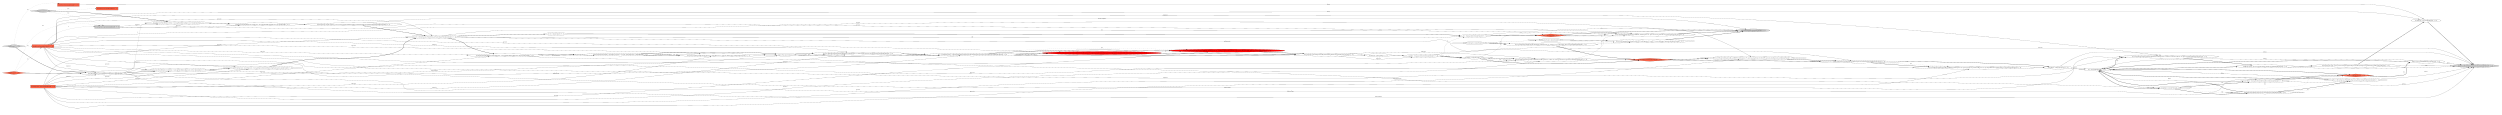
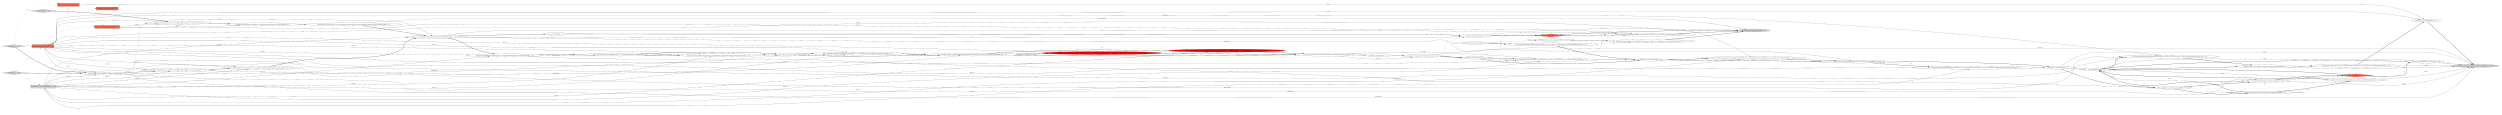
  digraph {
    fontname="EB Garamond"
    rankdir=LR
    node [fillcolor=white fontname="EB Garamond" shape=ellipse style=filled]
    edge [fontname="EB Garamond" style=bold]
    n1 [label="throw new IOException(String.format(Locale.ROOT,\"invalid expression %s - workers '%s' must be greater than 0.\",expression,workersStr))@@@22@@@['1', '1', '0']"]
    n2 [label="throw new IOException(String.format(Locale.ROOT,\"invalid expression %s - topN '%s' must be greater than 0.\",expression,nStr))@@@11@@@['0', '0', '1']"]
-   n3 [fillcolor=tomato label="1 != streamExpressions.size()@@@28@@@['1', '1', '0']" shape=diamond]
+   n3 [label="1 != streamExpressions.size()@@@28@@@['1', '1', '0']" shape=diamond]
    n4 [fillcolor=lightgray label="init(streamComparator,nInt)@@@17@@@['0', '0', '1']"]
    n5 [label="null == sortExpression || !(sortExpression.getParameter() instanceof StreamExpressionValue)@@@31@@@['1', '1', '0']" shape=diamond]
    n6 [label="throw new IOException(String.format(Locale.ROOT,\"Invalid expression %s - expecting a single stream but found %d\",expression,streamExpressions.size()))@@@29@@@['1', '1', '0']"]
    n7 [label="StreamExpressionNamedParameter sortExpression = factory.getNamedOperand(expression,\"sort\")@@@4@@@['0', '0', '1']"]
    n8 [label="StreamComparator streamComparator = factory.constructComparator(((StreamExpressionValue)sortExpression.getParameter()).getValue(),)@@@5@@@['0', '0', '1']"]
    n9 [label="String nStr = ((StreamExpressionValue)nParam.getParameter()).getValue()@@@6@@@['1', '1', '1']"]
    n10 [label="StreamExpressionNamedParameter nParam = factory.getNamedOperand(expression,\"n\")@@@3@@@['0', '0', '1']"]
    n11 [fillcolor=tomato label="zkHost == null@@@37@@@['1', '1', '0']" shape=diamond]
    n12 [label="zkHost = factory.getDefaultZkHost()@@@38@@@['1', '1', '0']"]
    n13 [label="null == zkHost@@@44@@@['1', '1', '0']" shape=diamond]
    n14 [fillcolor=lightgray label="init(zkHost,collectionName,stream,workersInt,comp)@@@50@@@['1', '1', '0']"]
    n15 [label="throw new IOException(String.format(Locale.ROOT,\"invalid expression %s - zkHost not found for collection '%s'\",expression,collectionName))@@@45@@@['1', '1', '0']"]
    n16 [label="TupleStream stream = factory.constructStream(streamExpressions.get(0))@@@47@@@['1', '1', '0']"]
    n17 [label="int workersInt = 0@@@18@@@['1', '1', '0']"]
    n18 [label="workersInt = Integer.parseInt(workersStr)@@@20@@@['1', '1', '0']"]
    n19 [label="nInt = Integer.parseInt(nStr)@@@9@@@['0', '0', '1']"]
    n20 [label="workersInt <= 0@@@21@@@['1', '1', '0']" shape=diamond]
    n21 [label="throw new IOException(String.format(Locale.ROOT,\"Invalid expression %s - expecting single 'sort' parameter telling us how to join the parallel streams but didn't find one\",expression))@@@32@@@['1', '1', '0']"]
    n22 [label="String zkHost = null@@@34@@@['1', '1', '0']"]
    n23 [label="null == zkHostExpression@@@35@@@['1', '1', '0']" shape=diamond]
    n24 [label="String collectionName = factory.getValueOperand(expression,0)@@@3@@@['1', '1', '0']"]
    n25 [label="null == collectionName@@@11@@@['1', '1', '0']" shape=diamond]
    n26 [label="zkHost = factory.getCollectionZkHost(collectionName)@@@36@@@['1', '1', '0']"]
    n27 [label="StreamExpressionNamedParameter workersParam = factory.getNamedOperand(expression,\"workers\")@@@4@@@['1', '1', '0']"]
    n28 [label="throw new IOException(String.format(Locale.ROOT,\"invalid expression %s - collectionName expected as first operand\",expression))@@@12@@@['1', '1', '0']"]
    n29 [label="null == workersParam || null == workersParam.getParameter() || !(workersParam.getParameter() instanceof StreamExpressionValue)@@@14@@@['1', '1', '0']" shape=diamond]
    n30 [label="List<StreamExpression> streamExpressions = factory.getExpressionOperandsRepresentingTypes(expression,,)@@@5@@@['1', '1', '0']"]
    n31 [label="throw new IOException(String.format(Locale.ROOT,\"invalid expression %s - topN '%s' is not a valid integer.\",expression,nStr))@@@15@@@['0', '0', '1']"]
    n32 [fillcolor=lightgray label="ParallelStream['1', '0', '0']" shape=diamond]
    n33 [fillcolor=tomato label="StreamFactory factory@@@2@@@['1', '0', '0']" shape=box]
    n34 [fillcolor=tomato label="StreamFactory factory@@@2@@@['1', '1', '0']" shape=box]
    n35 [label="streamFactory = factory@@@49@@@['1', '1', '0']"]
    n36 [label="throw new IOException(String.format(Locale.ROOT,\"Invalid expression %s - unknown operands found\",expression))@@@9@@@['1', '1', '0']"]
    n37 [label="StreamExpressionNamedParameter zkHostExpression = factory.getNamedOperand(expression,\"zkHost\")@@@7@@@['1', '1', '0']"]
-   n38 [fillcolor=lightgray label="StreamExpression expression@@@2@@@['0', '0', '1']" shape=box]
+   n38 [fillcolor=tomato label="StreamExpression expression@@@2@@@['0', '0', '1']" shape=box]
    n39 [fillcolor=red label="throw new IOException(String.format(Locale.ROOT,\"Invalid expression %s - expecting a single 'workersParam' parameter of type positive integer but didn't find one\",expression))@@@15@@@['1', '0', '0']"]
    n40 [label="zkHost = ((StreamExpressionValue)zkHostExpression.getParameter()).getValue()@@@42@@@['1', '1', '0']"]
    n41 [fillcolor=tomato label="nInt <= 0@@@10@@@['0', '0', '1']" shape=diamond]
-   n42 [fillcolor=tomato label="ParallelStream['0', '1', '0']" shape=diamond]
-   n43 [fillcolor=tomato label="StreamExpression expression@@@2@@@['0', '1', '0']" shape=box]
+   n42 [fillcolor=lightgray label="ParallelStream['0', '1', '0']" shape=diamond]
+   n43 [fillcolor=lightgray label="StreamExpression expression@@@2@@@['0', '1', '0']" shape=box]
    n44 [fillcolor=red label="throw new IOException(String.format(Locale.ROOT,\"Invalid expression %s - expecting a single 'workers' parameter of type positive integer but didn't find one\",expression))@@@15@@@['0', '1', '0']"]
    n45 [label="String workersStr = ((StreamExpressionValue)workersParam.getParameter()).getValue()@@@17@@@['1', '1', '0']"]
    n46 [label="int nInt = 0@@@7@@@['0', '0', '1']"]
    n47 [label="expression.getParameters().size() != streamExpressions.size() + 3 + (null != zkHostExpression? 1: 0)@@@8@@@['1', '1', '0']" shape=diamond]
    n48 [label="zkHostExpression.getParameter() instanceof StreamExpressionValue@@@41@@@['1', '1', '0']" shape=diamond]
    n49 [fillcolor=tomato label="StreamFactory factory@@@2@@@['0', '0', '1']" shape=box]
    n50 [label="NumberFormatException e@@@25@@@['1', '1', '0']" shape=diamond]
    n51 [label="NumberFormatException e@@@14@@@['0', '0', '1']" shape=diamond]
    n52 [label="throw new IOException(String.format(Locale.ROOT,\"invalid expression %s - workers '%s' is not a valid integer.\",expression,workersStr))@@@26@@@['1', '1', '0']"]
    n53 [label="StreamComparator comp = factory.constructComparator(((StreamExpressionValue)sortExpression.getParameter()).getValue(),)@@@48@@@['1', '1', '0']"]
    n54 [fillcolor=lightgray label="GroupOperation['0', '0', '1']" shape=diamond]
    n1 -> n2 [label=0 style=dashed]
    n1 -> n3
    n2 -> n4
    n3 -> n5
    n3 -> n6
    n3 -> n6 [label=true style=dotted]
    n5 -> n21
    n5 -> n21 [label=true style=dotted]
    n5 -> n22
    n6 -> n5
    n7 -> n8
    n8 -> n4 [label=streamComparator style=solid]
    n8 -> n9
    n9 -> n2 [label=nStr style=solid]
    n9 -> n5 [label=sortExpression style=solid]
    n9 -> n19 [label=nStr style=solid]
    n9 -> n37
    n9 -> n46
    n10 -> n7
    n11 -> n12
    n11 -> n12 [label=true style=dotted]
    n11 -> n13
    n12 -> n13
    n12 -> n13 [label=zkHost style=solid]
    n12 -> n14 [label=zkHost style=solid]
    n13 -> n15 [label=true style=dotted]
    n13 -> n15
    n13 -> n16
    n15 -> n16
    n16 -> n14 [label=stream style=solid]
    n16 -> n53
    n17 -> n18
    n18 -> n14 [label=workersInt style=solid]
    n18 -> n19 [label=0 style=dashed]
    n18 -> n20 [label=workersInt style=solid]
    n18 -> n20
    n19 -> n4 [label=nInt style=solid]
    n19 -> n41 [label=nInt style=solid]
    n19 -> n41
    n20 -> n1
    n20 -> n1 [label=true style=dotted]
    n20 -> n3
    n20 -> n41 [label=0 style=dashed]
    n21 -> n22
    n22 -> n13 [label=zkHost style=solid]
    n22 -> n14 [label=zkHost style=solid]
-   n13 -> n23
+   n22 -> n23
    n23 -> n11 [label=true style=dotted]
    n23 -> n26 [label=true style=dotted]
    n23 -> n26
    n23 -> n48
    n23 -> n48 [label=false style=dotted]
    n24 -> n10 [label=0 style=dashed]
    n24 -> n14 [label=collectionName style=solid]
    n24 -> n15 [label=collectionName style=solid]
    n24 -> n25 [label=collectionName style=solid]
    n24 -> n26 [label=collectionName style=solid]
    n24 -> n27
    n25 -> n28
    n25 -> n28 [label=true style=dotted]
    n25 -> n29
    n26 -> n11 [label=zkHost style=solid]
    n26 -> n11
    n26 -> n13 [label=zkHost style=solid]
    n26 -> n14 [label=zkHost style=solid]
    n27 -> n29 [label=workersParam style=solid]
    n27 -> n30
    n28 -> n29
    n29 -> n39
    n29 -> n39 [label=true style=dotted]
    n29 -> n44
    n29 -> n44 [label=true style=dotted]
    n29 -> n45
    n30 -> n9
    n31 -> n4
    n32 -> n24
    n32 -> n33 [label=true style=dotted]
    n32 -> n34 [label=true style=dotted]
    n33 -> n35 [label=factory style=solid]
    n34 -> n1 [label=expression style=solid]
    n34 -> n6 [label=expression style=solid]
    n34 -> n9 [label=expression style=solid]
    n34 -> n15 [label=expression style=solid]
    n34 -> n21 [label=expression style=solid]
    n34 -> n24 [label=expression style=solid]
    n34 -> n27 [label=expression style=solid]
    n34 -> n28 [label=expression style=solid]
    n34 -> n30 [label=expression style=solid]
    n34 -> n35 [label=factory style=solid]
    n34 -> n36 [label=expression style=solid]
    n34 -> n37 [label=expression style=solid]
    n34 -> n38 [label=0 style=dashed]
    n34 -> n39 [label=expression style=solid]
    n35 -> n14
    n36 -> n25
    n37 -> n23 [label=zkHostExpression style=solid]
    n37 -> n47 [label=zkHostExpression style=solid]
    n37 -> n47
    n38 -> n2 [label=expression style=solid]
    n38 -> n7 [label=expression style=solid]
    n38 -> n10 [label=expression style=solid]
    n39 -> n44 [label=0 style=dashed]
    n39 -> n45
    n40 -> n13
    n40 -> n13 [label=zkHost style=solid]
    n40 -> n14 [label=zkHost style=solid]
    n41 -> n2
    n41 -> n2 [label=true style=dotted]
    n41 -> n4
    n42 -> n24
    n42 -> n34 [label=true style=dotted]
-   n42 -> n38 [label=true style=dotted]
+   n42 -> n43 [label=true style=dotted]
    n43 -> n1 [label=expression style=solid]
    n43 -> n6 [label=expression style=solid]
    n43 -> n9 [label=expression style=solid]
    n43 -> n15 [label=expression style=solid]
    n43 -> n21 [label=expression style=solid]
    n43 -> n24 [label=expression style=solid]
    n43 -> n27 [label=expression style=solid]
    n43 -> n28 [label=expression style=solid]
    n43 -> n30 [label=expression style=solid]
    n43 -> n36 [label=expression style=solid]
    n43 -> n37 [label=expression style=solid]
    n43 -> n44 [label=expression style=solid]
    n44 -> n45
    n45 -> n1 [label=workersStr style=solid]
    n45 -> n17
    n45 -> n18 [label=workersStr style=solid]
    n46 -> n19
    n47 -> n25
    n47 -> n36
    n47 -> n36 [label=true style=dotted]
    n48 -> n13
    n48 -> n40
    n48 -> n40 [label=true style=dotted]
    n50 -> n51 [label=0 style=dashed]
    n50 -> n52 [label=true style=dotted]
    n50 -> n52
    n51 -> n31
    n51 -> n31 [label=true style=dotted]
    n52 -> n3
    n52 -> n31 [label=0 style=dashed]
    n53 -> n14 [label=comp style=solid]
    n53 -> n35
    n54 -> n10
    n54 -> n38 [label=true style=dotted]
    n54 -> n49 [label=true style=dotted]
  }
